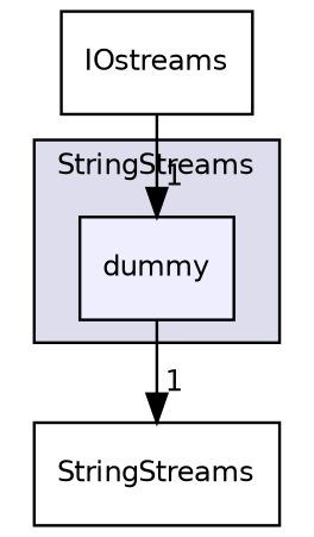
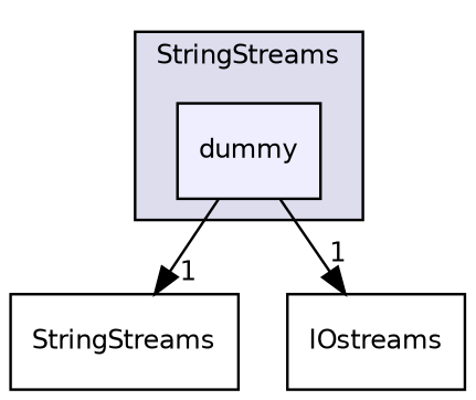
  digraph {
    compound=true
    node [fontname=Helvetica fontsize=10 shape=box]
    edge [headlabel=1 labeldistance=1.5 labelfontname=Helvetica labelfontsize=10]
    n1 [fillcolor="#eeeeff" label=dummy pencolor=black style=filled]
    n2 [label=StringStreams]
    n3 [label=IOstreams]
    subgraph cluster_1 {
      bgcolor="#ddddee"
      fontname=Helvetica
      fontsize=10
      label=StringStreams
      pencolor=black
      n1
    }
    n1 -> n2
-   n3 -> n1
+   n1 -> n3
  }
